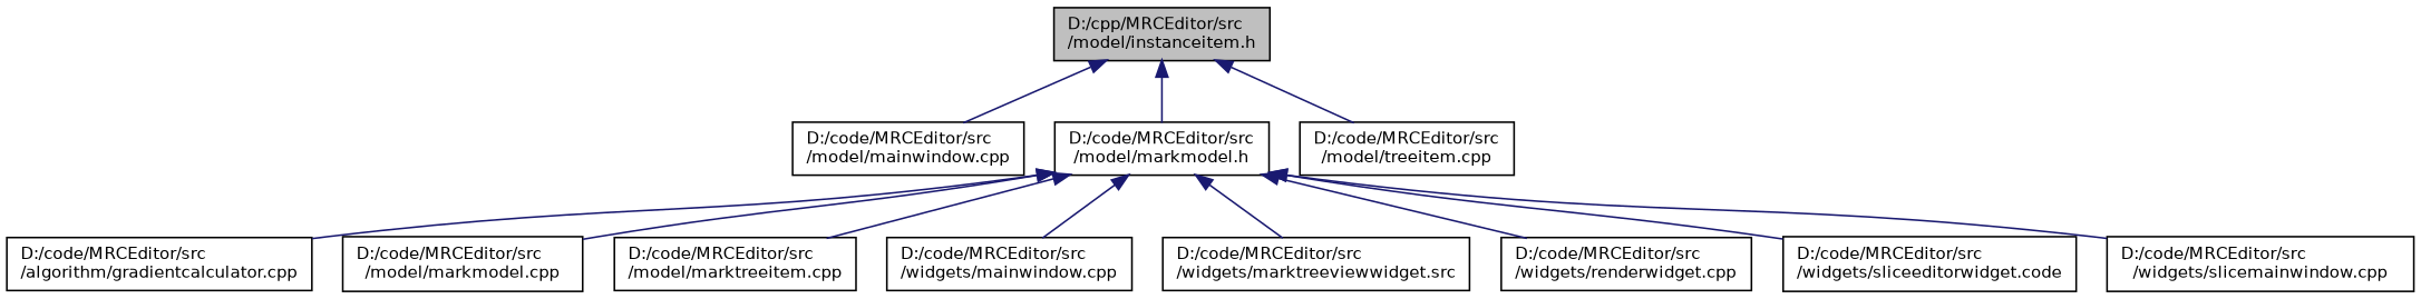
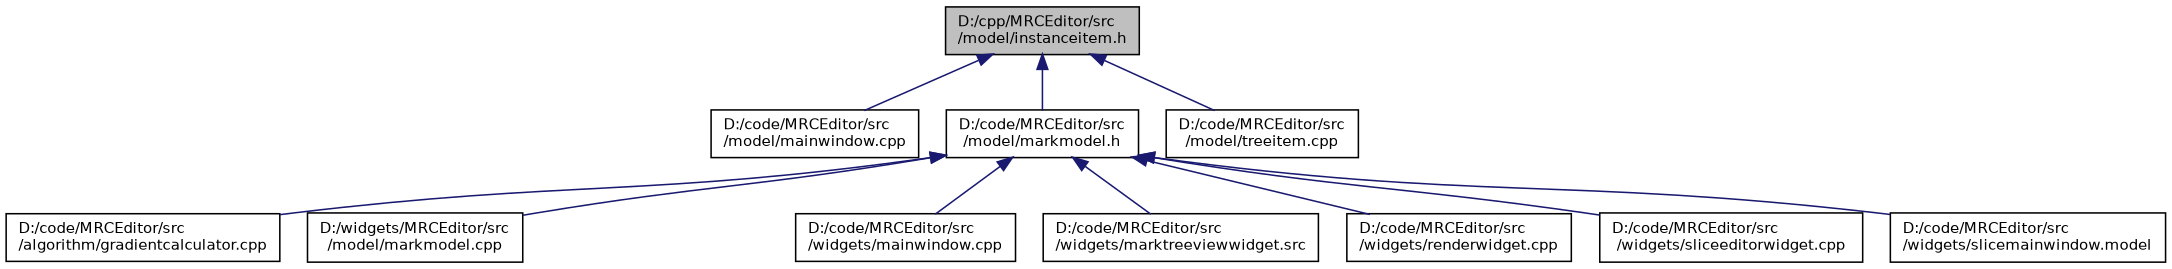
  digraph {
    node [color=black fillcolor=white fontname=Helvetica fontsize=10 shape=record style=filled]
    edge [color=midnightblue dir=back fontname=Helvetica fontsize=10 labelfontname=Helvetica labelfontsize=10 style=solid]
    n1 [fillcolor=grey75 fontcolor=black height=0.2 label="D:/cpp/MRCEditor/src\l/model/instanceitem.h" width=0.4]
    n2 [height=0.2 label="D:/code/MRCEditor/src\l/model/mainwindow.cpp" width=0.4]
    n3 [height=0.2 label="D:/code/MRCEditor/src\l/model/markmodel.h" width=0.4]
    n4 [height=0.2 label="D:/code/MRCEditor/src\l/model/treeitem.cpp" width=0.4]
    n5 [height=0.2 label="D:/code/MRCEditor/src\l/algorithm/gradientcalculator.cpp" width=0.4]
-   n6 [height=0.2 label="D:/code/MRCEditor/src\l/model/markmodel.cpp" width=0.4]
-   n7 [height=0.2 label="D:/code/MRCEditor/src\l/model/marktreeitem.cpp" width=0.4]
+   n6 [height=0.2 label="D:/widgets/MRCEditor/src\l/model/markmodel.cpp" width=0.4]
    n8 [height=0.2 label="D:/code/MRCEditor/src\l/widgets/mainwindow.cpp" width=0.4]
    n9 [height=0.2 label="D:/code/MRCEditor/src\l/widgets/marktreeviewwidget.src" width=0.4]
    n10 [height=0.2 label="D:/code/MRCEditor/src\l/widgets/renderwidget.cpp" width=0.4]
-   n11 [height=0.2 label="D:/code/MRCEditor/src\l/widgets/sliceeditorwidget.code" width=0.4]
-   n12 [height=0.2 label="D:/code/MRCEditor/src\l/widgets/slicemainwindow.cpp" width=0.4]
+   n11 [height=0.2 label="D:/code/MRCEditor/src\l/widgets/sliceeditorwidget.cpp" width=0.4]
+   n12 [height=0.2 label="D:/code/MRCEditor/src\l/widgets/slicemainwindow.model" width=0.4]
    n1 -> n2
    n1 -> n3
    n1 -> n4
    n3 -> n5
    n3 -> n6
-   n3 -> n7
    n3 -> n8
    n3 -> n9
    n3 -> n10
    n3 -> n11
    n3 -> n12
  }
